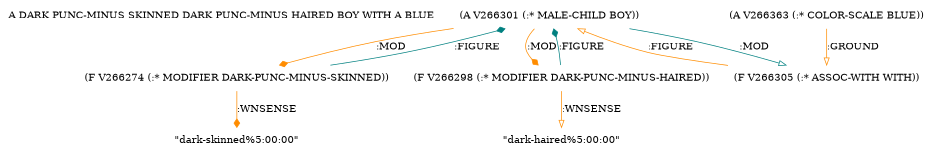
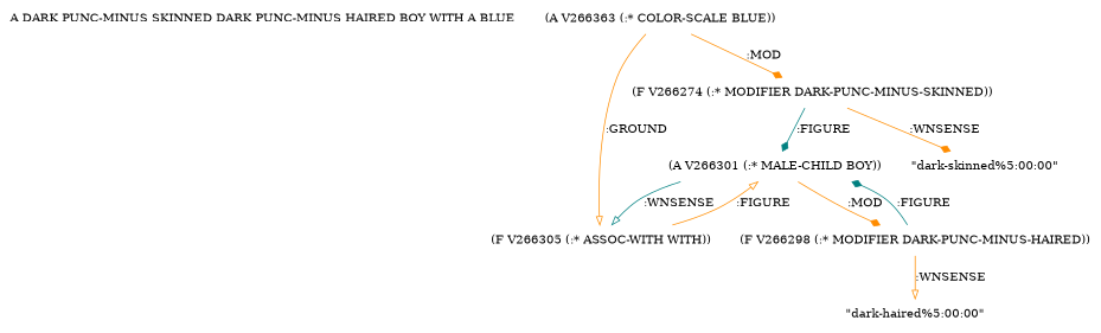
  digraph {
    node [color=darkgreen shape=none]
    edge [arrowhead=diamond color=darkorange]
    "A DARK PUNC-MINUS SKINNED DARK PUNC-MINUS HAIRED BOY WITH A BLUE"
    n2 [color=teal label="(A V266301 (:* MALE-CHILD BOY))"]
    n3 [label="(F V266305 (:* ASSOC-WITH WITH))"]
    n4 [label="(F V266274 (:* MODIFIER DARK-PUNC-MINUS-SKINNED))"]
    n5 [label="(F V266298 (:* MODIFIER DARK-PUNC-MINUS-HAIRED))"]
    n6 [color=teal label="\"dark-skinned%5:00:00\""]
    n7 [color=teal label="\"dark-haired%5:00:00\""]
    n8 [color=teal label="(A V266363 (:* COLOR-SCALE BLUE))"]
-   n2 -> n3 [arrowhead=onormal color=teal label=":MOD"]
-   n2 -> n4 [label=":MOD"]
+   n2 -> n3 [arrowhead=onormal color=teal label=":WNSENSE"]
+   n8 -> n4 [label=":MOD"]
    n2 -> n5 [label=":MOD"]
    n3 -> n2 [arrowhead=onormal label=":FIGURE"]
    n4 -> n2 [color=teal label=":FIGURE"]
    n4 -> n6 [label=":WNSENSE"]
    n5 -> n2 [color=teal label=":FIGURE"]
    n5 -> n7 [arrowhead=onormal label=":WNSENSE"]
    n8 -> n3 [arrowhead=onormal label=":GROUND"]
  }
